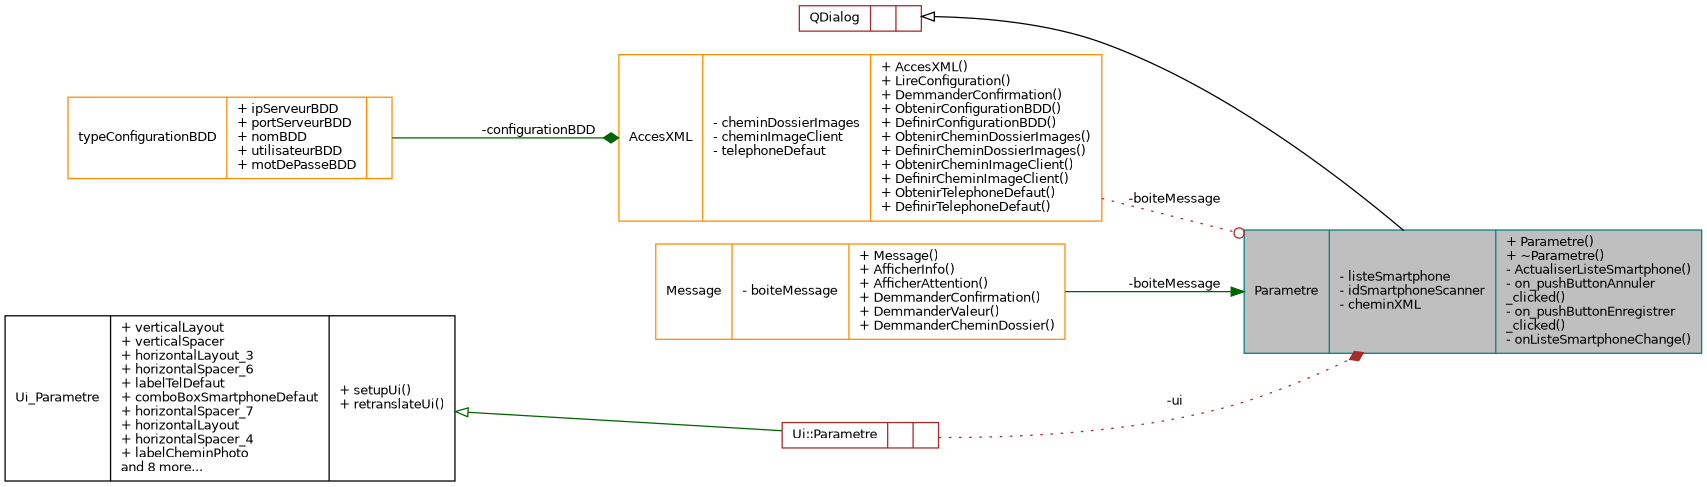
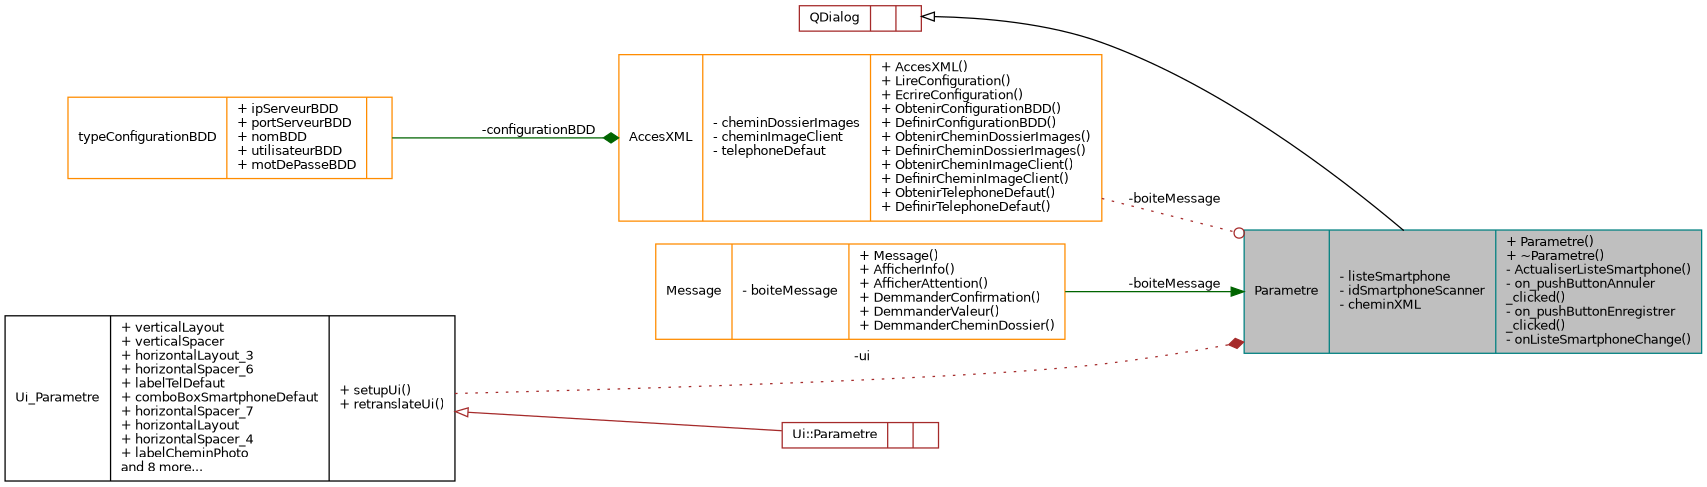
  digraph {
    rankdir=LR
    node [color=darkorange fillcolor=white fontname=Helvetica fontsize=10 shape=record style=filled]
    edge [color=brown fontname=Helvetica fontsize=10 labelfontname=Helvetica labelfontsize=10 style=solid]
    n1 [color=teal fillcolor=grey75 fontcolor=black height=0.2 label="{Parametre\n|- listeSmartphone\l- idSmartphoneScanner\l- cheminXML\l|+ Parametre()\l+ ~Parametre()\l- ActualiserListeSmartphone()\l- on_pushButtonAnnuler\l_clicked()\l- on_pushButtonEnregistrer\l_clicked()\l- onListeSmartphoneChange()\l}" width=0.4]
    n2 [color=brown height=0.2 label="{QDialog\n||}" width=0.4]
-   n3 [height=0.2 label="{AccesXML\n|- cheminDossierImages\l- cheminImageClient\l- telephoneDefaut\l|+ AccesXML()\l+ LireConfiguration()\l+ DemmanderConfirmation()\l+ ObtenirConfigurationBDD()\l+ DefinirConfigurationBDD()\l+ ObtenirCheminDossierImages()\l+ DefinirCheminDossierImages()\l+ ObtenirCheminImageClient()\l+ DefinirCheminImageClient()\l+ ObtenirTelephoneDefaut()\l+ DefinirTelephoneDefaut()\l}" width=0.4]
+   n3 [height=0.2 label="{AccesXML\n|- cheminDossierImages\l- cheminImageClient\l- telephoneDefaut\l|+ AccesXML()\l+ LireConfiguration()\l+ EcrireConfiguration()\l+ ObtenirConfigurationBDD()\l+ DefinirConfigurationBDD()\l+ ObtenirCheminDossierImages()\l+ DefinirCheminDossierImages()\l+ ObtenirCheminImageClient()\l+ DefinirCheminImageClient()\l+ ObtenirTelephoneDefaut()\l+ DefinirTelephoneDefaut()\l}" width=0.4]
    n4 [height=0.2 label="{typeConfigurationBDD\n|+ ipServeurBDD\l+ portServeurBDD\l+ nomBDD\l+ utilisateurBDD\l+ motDePasseBDD\l|}" width=0.4]
    n5 [height=0.2 label="{Message\n|- boiteMessage\l|+ Message()\l+ AfficherInfo()\l+ AfficherAttention()\l+ DemmanderConfirmation()\l+ DemmanderValeur()\l+ DemmanderCheminDossier()\l}" width=0.4]
    n6 [color=brown height=0.2 label="{Ui::Parametre\n||}" width=0.4]
    n7 [color=black height=0.2 label="{Ui_Parametre\n|+ verticalLayout\l+ verticalSpacer\l+ horizontalLayout_3\l+ horizontalSpacer_6\l+ labelTelDefaut\l+ comboBoxSmartphoneDefaut\l+ horizontalSpacer_7\l+ horizontalLayout\l+ horizontalSpacer_4\l+ labelCheminPhoto\land 8 more...\l|+ setupUi()\l+ retranslateUi()\l}" width=0.4]
    n2 -> n1 [arrowtail=onormal color=black dir=back]
    n3 -> n1 [arrowhead=odot label=" -boiteMessage" style=dotted]
    n4 -> n3 [arrowhead=diamond color=darkgreen label=" -configurationBDD"]
    n5 -> n1 [arrowhead=normal color=darkgreen label=" -boiteMessage"]
-   n6 -> n1 [arrowhead=diamond label=" -ui" style=dotted]
-   n7 -> n6 [arrowtail=onormal color=darkgreen dir=back]
+   n7 -> n1 [arrowhead=diamond label=" -ui" style=dotted]
+   n7 -> n6 [arrowtail=onormal dir=back]
  }
